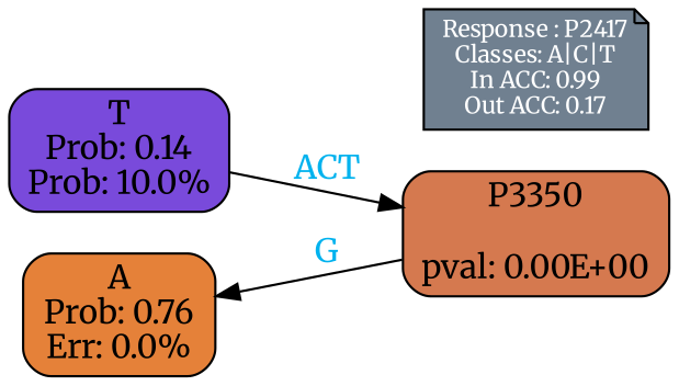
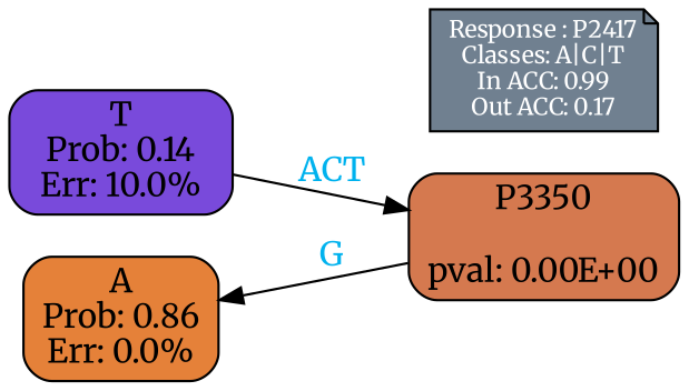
  digraph {
    fontname=Merriweather
    rankdir=LR
    ranksep=equally
    splines=polylines
    node [color=black fontname=Merriweather shape=box style="filled, rounded"]
    edge [fontcolor=deepskyblue2 fontname=Merriweather]
-   n1 [fillcolor="#794adb" label="T\nProb: 0.14\nProb: 10.0%"]
-   n2 [fillcolor="#e58139" label="A\nProb: 0.76\nErr: 0.0%"]
+   n1 [fillcolor="#794adb" label="T\nProb: 0.14\nErr: 10.0%"]
+   n2 [fillcolor="#e58139" label="A\nProb: 0.86\nErr: 0.0%"]
    n3 [align=left fillcolor=slategray fontcolor=white fontsize=10 label="Response : P2417\nClasses: A|C|T\nIn ACC: 0.99\nOut ACC: 0.17\n" shape=note style=filled]
    n4 [fillcolor="#d5794f" label="P3350\n\npval: 0.00E+00"]
    subgraph sub_1 {
      rank=same
      n1
      n2
    }
    subgraph sub_2 {
      rank=same
      n3
      n4
    }
    n1 -> n4 [label=ACT]
    n4 -> n2 [label=G]
  }
